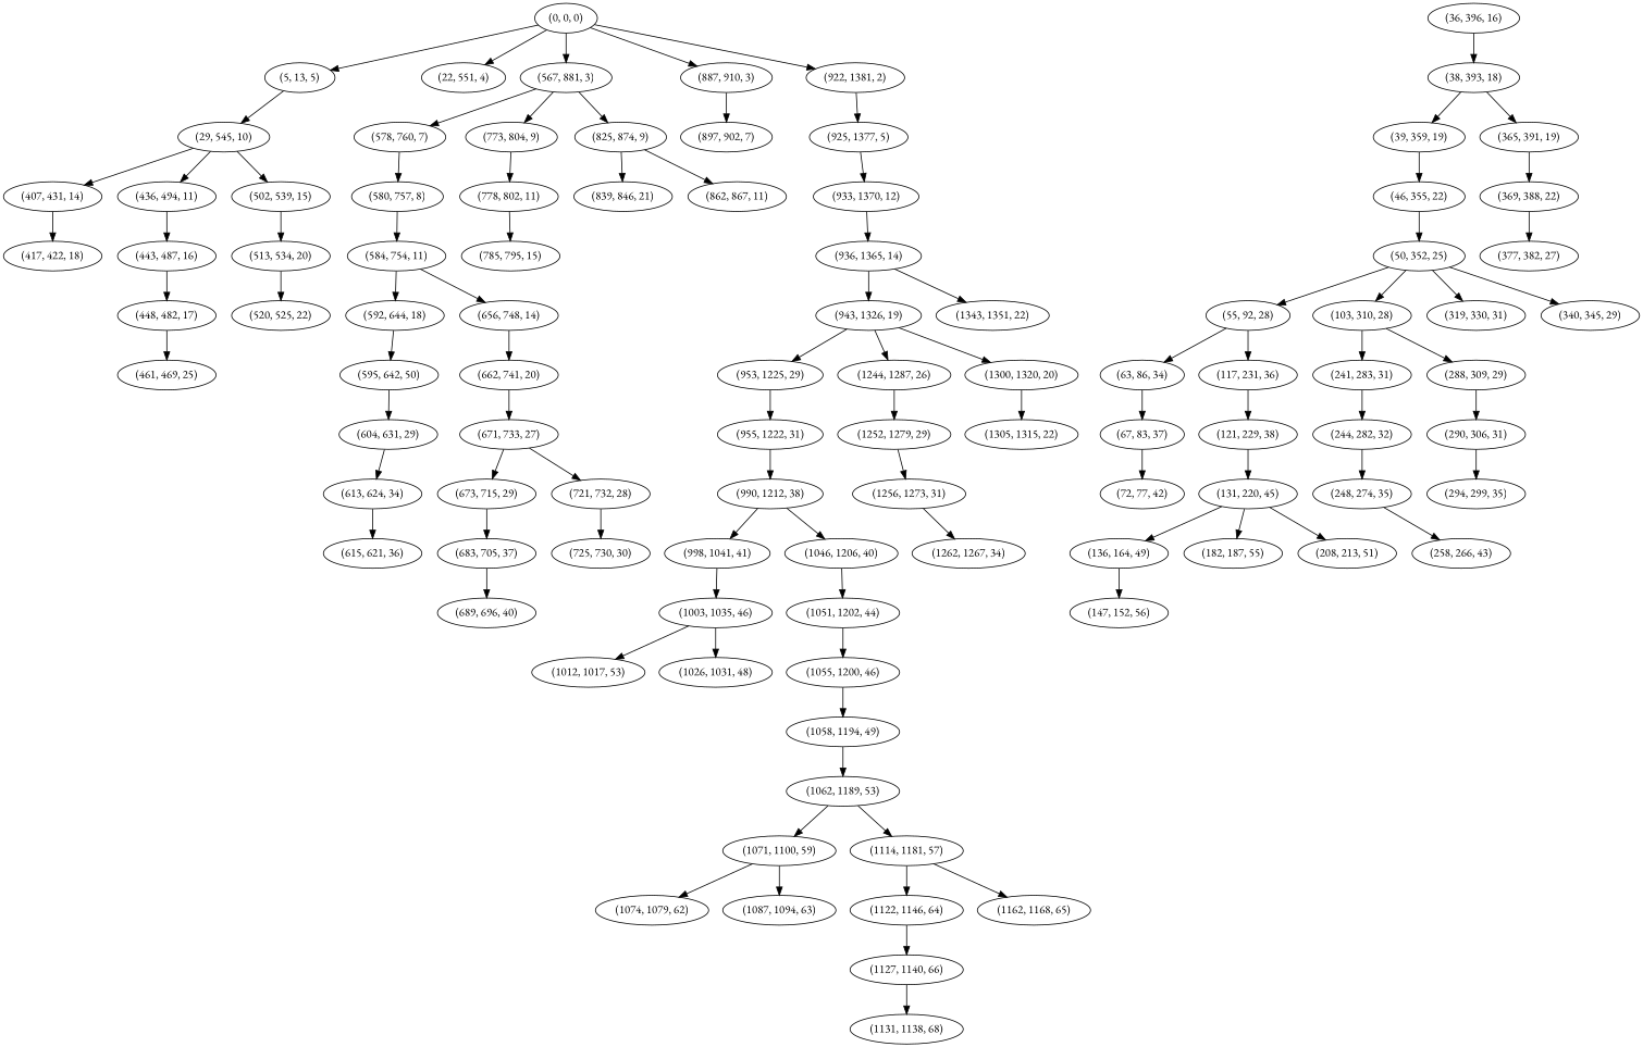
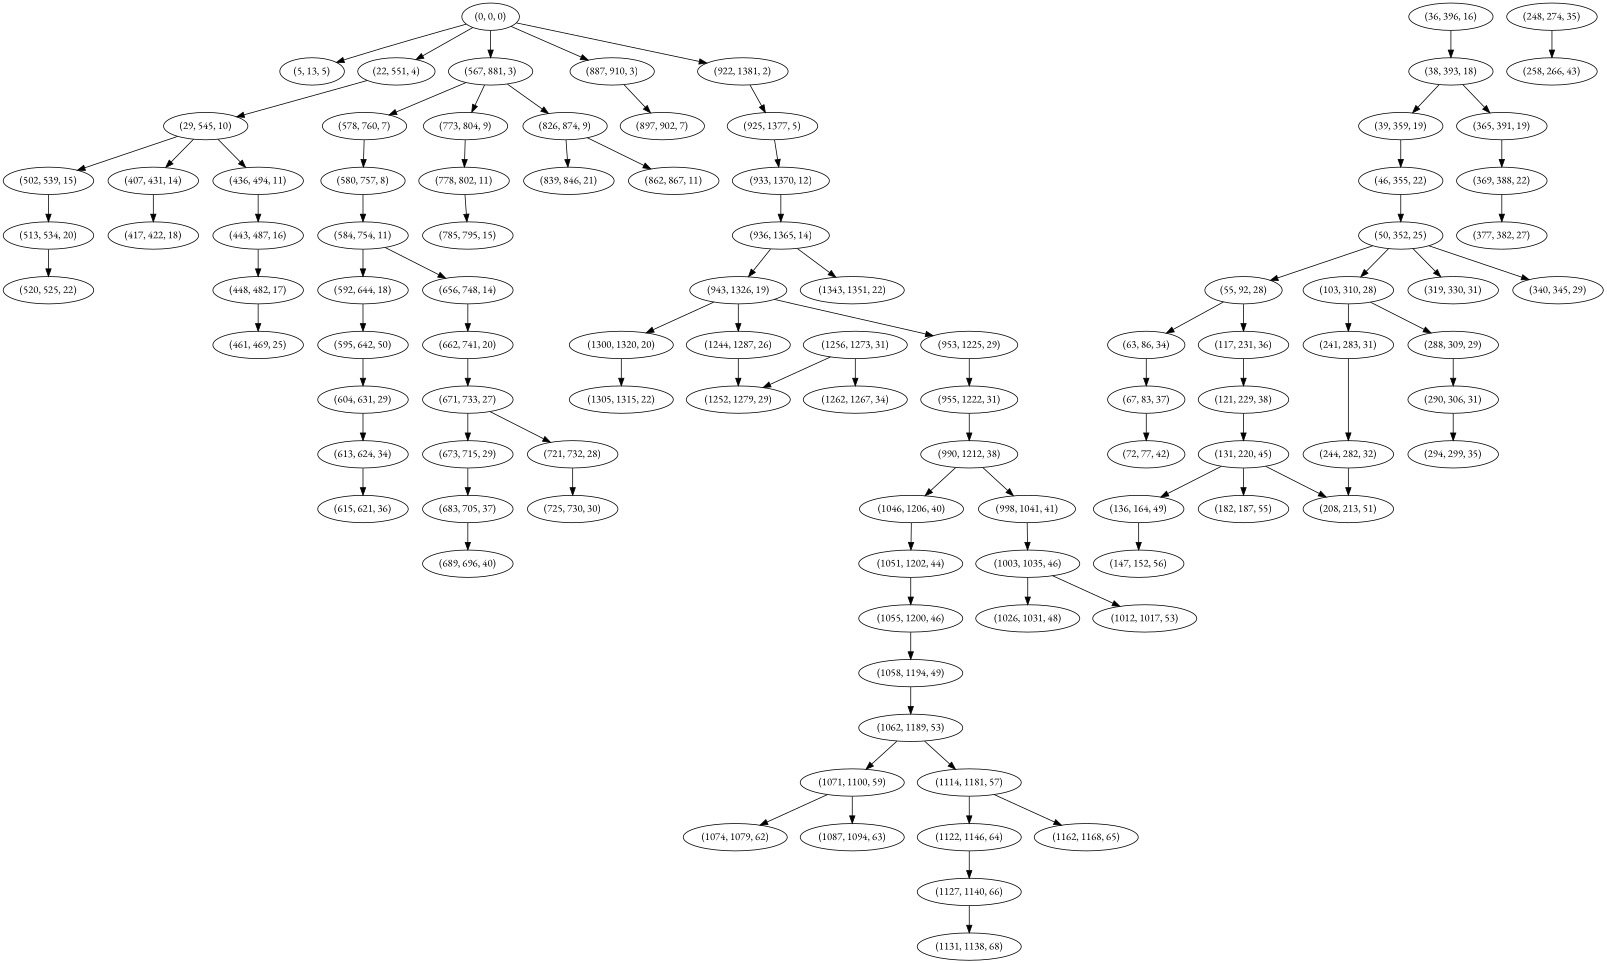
  digraph {
    fontname="EB Garamond"
    node [fontname="EB Garamond"]
    edge [fontname="EB Garamond"]
    "(0, 0, 0)"
    "(5, 13, 5)"
    "(22, 551, 4)"
    "(567, 881, 3)"
    "(887, 910, 3)"
    "(922, 1381, 2)"
    "(29, 545, 10)"
    "(578, 760, 7)"
    "(773, 804, 9)"
-   "(825, 874, 9)"
+   "(825, 874, 9)" [label="(826, 874, 9)"]
    "(897, 902, 7)"
    "(925, 1377, 5)"
    "(407, 431, 14)"
    "(436, 494, 11)"
    "(502, 539, 15)"
    "(36, 396, 16)"
    "(38, 393, 18)"
    "(417, 422, 18)"
    "(443, 487, 16)"
    "(513, 534, 20)"
    "(39, 359, 19)"
    "(365, 391, 19)"
    "(46, 355, 22)"
    "(369, 388, 22)"
    "(50, 352, 25)"
    "(55, 92, 28)"
    "(103, 310, 28)"
    "(319, 330, 31)"
    "(340, 345, 29)"
    "(63, 86, 34)"
    "(117, 231, 36)"
    "(241, 283, 31)"
    "(288, 309, 29)"
    "(67, 83, 37)"
    "(72, 77, 42)"
    "(121, 229, 38)"
    "(244, 282, 32)"
    "(290, 306, 31)"
    "(131, 220, 45)"
    "(136, 164, 49)"
    "(182, 187, 55)"
    "(208, 213, 51)"
    "(147, 152, 56)"
    "(248, 274, 35)"
    "(258, 266, 43)"
    "(294, 299, 35)"
    "(377, 382, 27)"
    "(448, 482, 17)"
    "(461, 469, 25)"
    "(520, 525, 22)"
    "(580, 757, 8)"
    "(778, 802, 11)"
    "(839, 846, 21)"
    "(862, 867, 11)"
    "(584, 754, 11)"
    "(592, 644, 18)"
    "(656, 748, 14)"
    n58 [label="(595, 642, 50)"]
    "(662, 741, 20)"
    "(604, 631, 29)"
    "(613, 624, 34)"
    "(615, 621, 36)"
    "(671, 733, 27)"
    "(673, 715, 29)"
    "(721, 732, 28)"
    "(683, 705, 37)"
    "(725, 730, 30)"
    "(689, 696, 40)"
    "(785, 795, 15)"
    "(933, 1370, 12)"
    "(936, 1365, 14)"
    "(943, 1326, 19)"
    "(1343, 1351, 22)"
    "(953, 1225, 29)"
    "(1244, 1287, 26)"
    "(1300, 1320, 20)"
    "(955, 1222, 31)"
    "(1252, 1279, 29)"
    "(1305, 1315, 22)"
    "(990, 1212, 38)"
    "(998, 1041, 41)"
    "(1046, 1206, 40)"
    "(1003, 1035, 46)"
    "(1051, 1202, 44)"
    "(1012, 1017, 53)"
    "(1026, 1031, 48)"
    "(1055, 1200, 46)"
    "(1058, 1194, 49)"
    "(1062, 1189, 53)"
    "(1071, 1100, 59)"
    "(1114, 1181, 57)"
    "(1074, 1079, 62)"
    "(1087, 1094, 63)"
    "(1122, 1146, 64)"
    "(1162, 1168, 65)"
    "(1127, 1140, 66)"
    "(1131, 1138, 68)"
    "(1256, 1273, 31)"
    "(1262, 1267, 34)"
    "(0, 0, 0)" -> "(5, 13, 5)"
    "(0, 0, 0)" -> "(22, 551, 4)"
    "(0, 0, 0)" -> "(567, 881, 3)"
    "(0, 0, 0)" -> "(887, 910, 3)"
    "(0, 0, 0)" -> "(922, 1381, 2)"
-   "(5, 13, 5)" -> "(29, 545, 10)"
+   "(22, 551, 4)" -> "(29, 545, 10)"
    "(567, 881, 3)" -> "(578, 760, 7)"
    "(567, 881, 3)" -> "(773, 804, 9)"
    "(567, 881, 3)" -> "(825, 874, 9)"
    "(887, 910, 3)" -> "(897, 902, 7)"
    "(922, 1381, 2)" -> "(925, 1377, 5)"
    "(29, 545, 10)" -> "(407, 431, 14)"
    "(29, 545, 10)" -> "(436, 494, 11)"
    "(29, 545, 10)" -> "(502, 539, 15)"
    "(578, 760, 7)" -> "(580, 757, 8)"
    "(773, 804, 9)" -> "(778, 802, 11)"
    "(825, 874, 9)" -> "(839, 846, 21)"
    "(825, 874, 9)" -> "(862, 867, 11)"
    "(925, 1377, 5)" -> "(933, 1370, 12)"
    "(407, 431, 14)" -> "(417, 422, 18)"
    "(436, 494, 11)" -> "(443, 487, 16)"
    "(502, 539, 15)" -> "(513, 534, 20)"
    "(36, 396, 16)" -> "(38, 393, 18)"
    "(38, 393, 18)" -> "(39, 359, 19)"
    "(38, 393, 18)" -> "(365, 391, 19)"
    "(443, 487, 16)" -> "(448, 482, 17)"
    "(513, 534, 20)" -> "(520, 525, 22)"
    "(39, 359, 19)" -> "(46, 355, 22)"
    "(365, 391, 19)" -> "(369, 388, 22)"
    "(46, 355, 22)" -> "(50, 352, 25)"
    "(369, 388, 22)" -> "(377, 382, 27)"
    "(50, 352, 25)" -> "(55, 92, 28)"
    "(50, 352, 25)" -> "(103, 310, 28)"
    "(50, 352, 25)" -> "(319, 330, 31)"
    "(50, 352, 25)" -> "(340, 345, 29)"
    "(55, 92, 28)" -> "(63, 86, 34)"
    "(55, 92, 28)" -> "(117, 231, 36)"
    "(103, 310, 28)" -> "(241, 283, 31)"
    "(103, 310, 28)" -> "(288, 309, 29)"
    "(63, 86, 34)" -> "(67, 83, 37)"
    "(117, 231, 36)" -> "(121, 229, 38)"
    "(241, 283, 31)" -> "(244, 282, 32)"
    "(288, 309, 29)" -> "(290, 306, 31)"
    "(67, 83, 37)" -> "(72, 77, 42)"
    "(121, 229, 38)" -> "(131, 220, 45)"
-   "(244, 282, 32)" -> "(248, 274, 35)"
+   "(244, 282, 32)" -> "(208, 213, 51)"
    "(290, 306, 31)" -> "(294, 299, 35)"
    "(131, 220, 45)" -> "(136, 164, 49)"
    "(131, 220, 45)" -> "(182, 187, 55)"
    "(131, 220, 45)" -> "(208, 213, 51)"
    "(136, 164, 49)" -> "(147, 152, 56)"
    "(248, 274, 35)" -> "(258, 266, 43)"
    "(448, 482, 17)" -> "(461, 469, 25)"
    "(580, 757, 8)" -> "(584, 754, 11)"
    "(778, 802, 11)" -> "(785, 795, 15)"
    "(584, 754, 11)" -> "(592, 644, 18)"
    "(584, 754, 11)" -> "(656, 748, 14)"
    "(592, 644, 18)" -> n58
    "(656, 748, 14)" -> "(662, 741, 20)"
    n58 -> "(604, 631, 29)"
    "(662, 741, 20)" -> "(671, 733, 27)"
    "(604, 631, 29)" -> "(613, 624, 34)"
    "(613, 624, 34)" -> "(615, 621, 36)"
    "(671, 733, 27)" -> "(673, 715, 29)"
    "(671, 733, 27)" -> "(721, 732, 28)"
    "(673, 715, 29)" -> "(683, 705, 37)"
    "(721, 732, 28)" -> "(725, 730, 30)"
    "(683, 705, 37)" -> "(689, 696, 40)"
    "(933, 1370, 12)" -> "(936, 1365, 14)"
    "(936, 1365, 14)" -> "(943, 1326, 19)"
    "(936, 1365, 14)" -> "(1343, 1351, 22)"
    "(943, 1326, 19)" -> "(953, 1225, 29)"
    "(943, 1326, 19)" -> "(1244, 1287, 26)"
    "(943, 1326, 19)" -> "(1300, 1320, 20)"
    "(953, 1225, 29)" -> "(955, 1222, 31)"
    "(1244, 1287, 26)" -> "(1252, 1279, 29)"
    "(1300, 1320, 20)" -> "(1305, 1315, 22)"
    "(955, 1222, 31)" -> "(990, 1212, 38)"
-   "(1252, 1279, 29)" -> "(1256, 1273, 31)"
+   "(1256, 1273, 31)" -> "(1252, 1279, 29)"
    "(990, 1212, 38)" -> "(998, 1041, 41)"
    "(990, 1212, 38)" -> "(1046, 1206, 40)"
    "(998, 1041, 41)" -> "(1003, 1035, 46)"
    "(1046, 1206, 40)" -> "(1051, 1202, 44)"
    "(1003, 1035, 46)" -> "(1012, 1017, 53)"
    "(1003, 1035, 46)" -> "(1026, 1031, 48)"
    "(1051, 1202, 44)" -> "(1055, 1200, 46)"
    "(1055, 1200, 46)" -> "(1058, 1194, 49)"
    "(1058, 1194, 49)" -> "(1062, 1189, 53)"
    "(1062, 1189, 53)" -> "(1071, 1100, 59)"
    "(1062, 1189, 53)" -> "(1114, 1181, 57)"
    "(1071, 1100, 59)" -> "(1074, 1079, 62)"
    "(1071, 1100, 59)" -> "(1087, 1094, 63)"
    "(1114, 1181, 57)" -> "(1122, 1146, 64)"
    "(1114, 1181, 57)" -> "(1162, 1168, 65)"
    "(1122, 1146, 64)" -> "(1127, 1140, 66)"
    "(1127, 1140, 66)" -> "(1131, 1138, 68)"
    "(1256, 1273, 31)" -> "(1262, 1267, 34)"
  }
